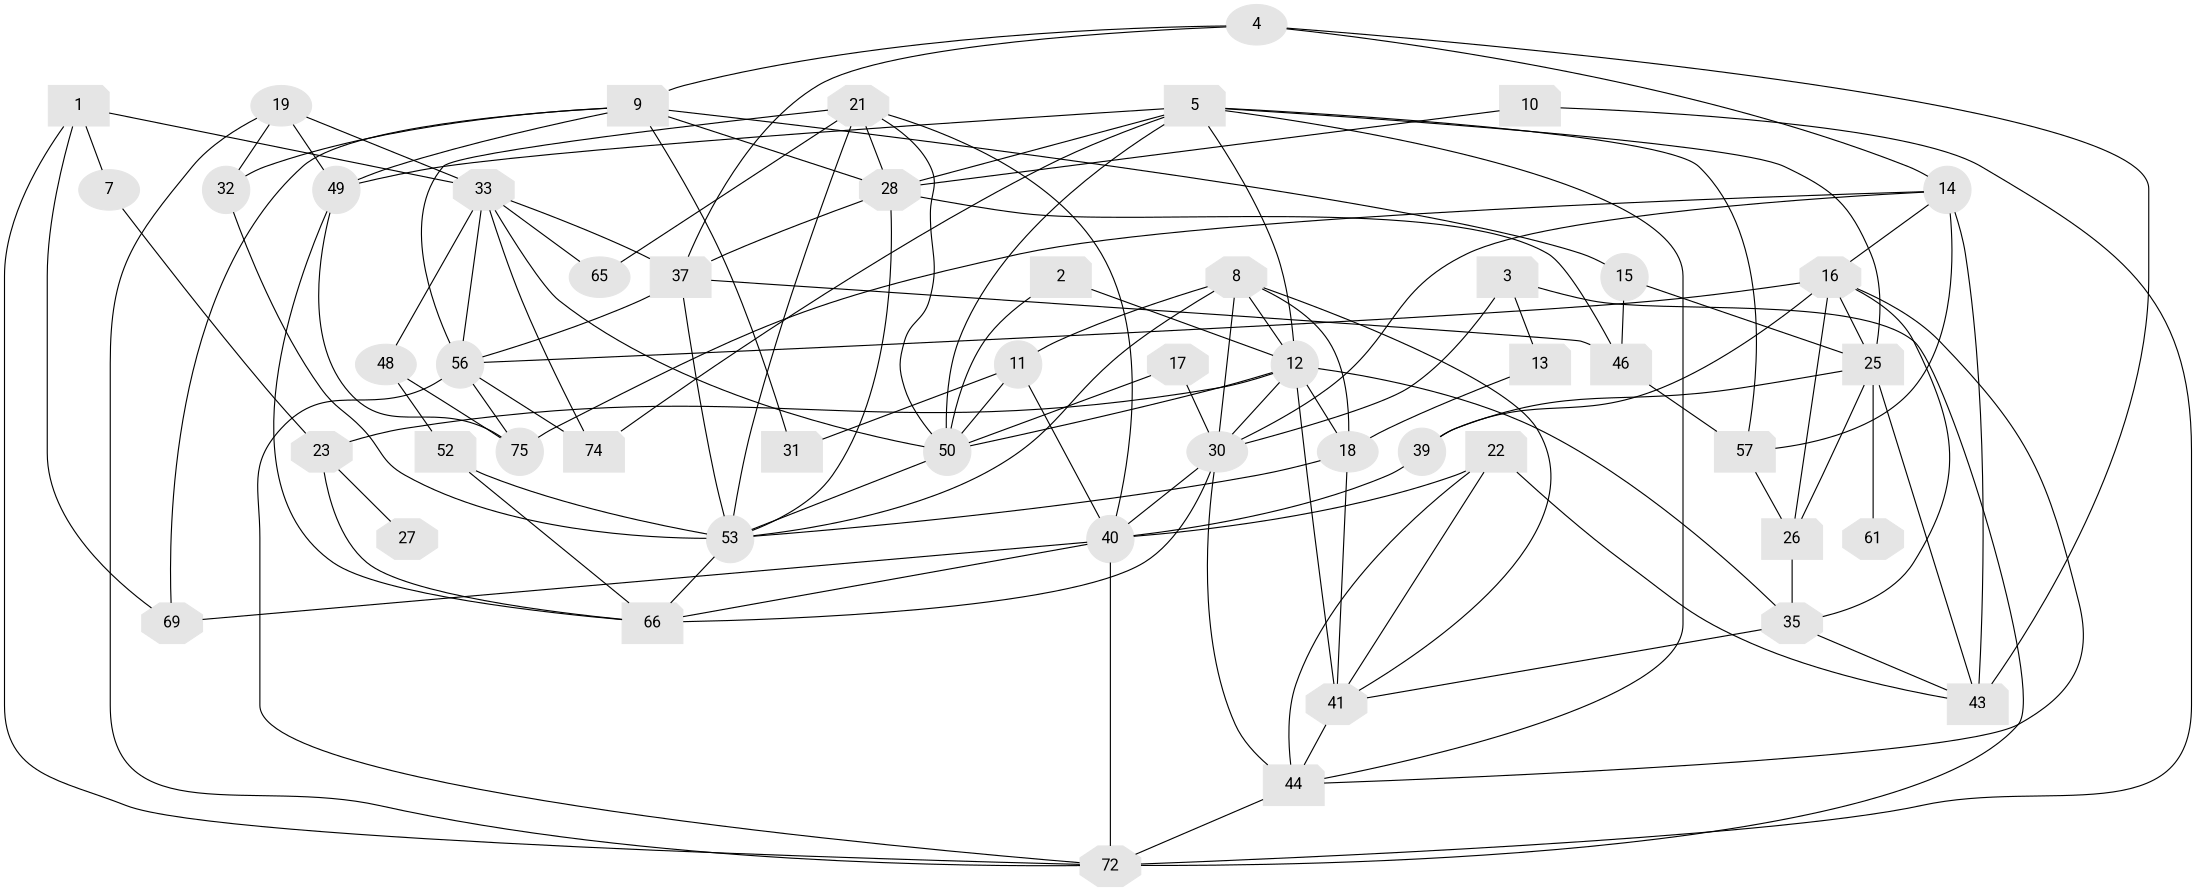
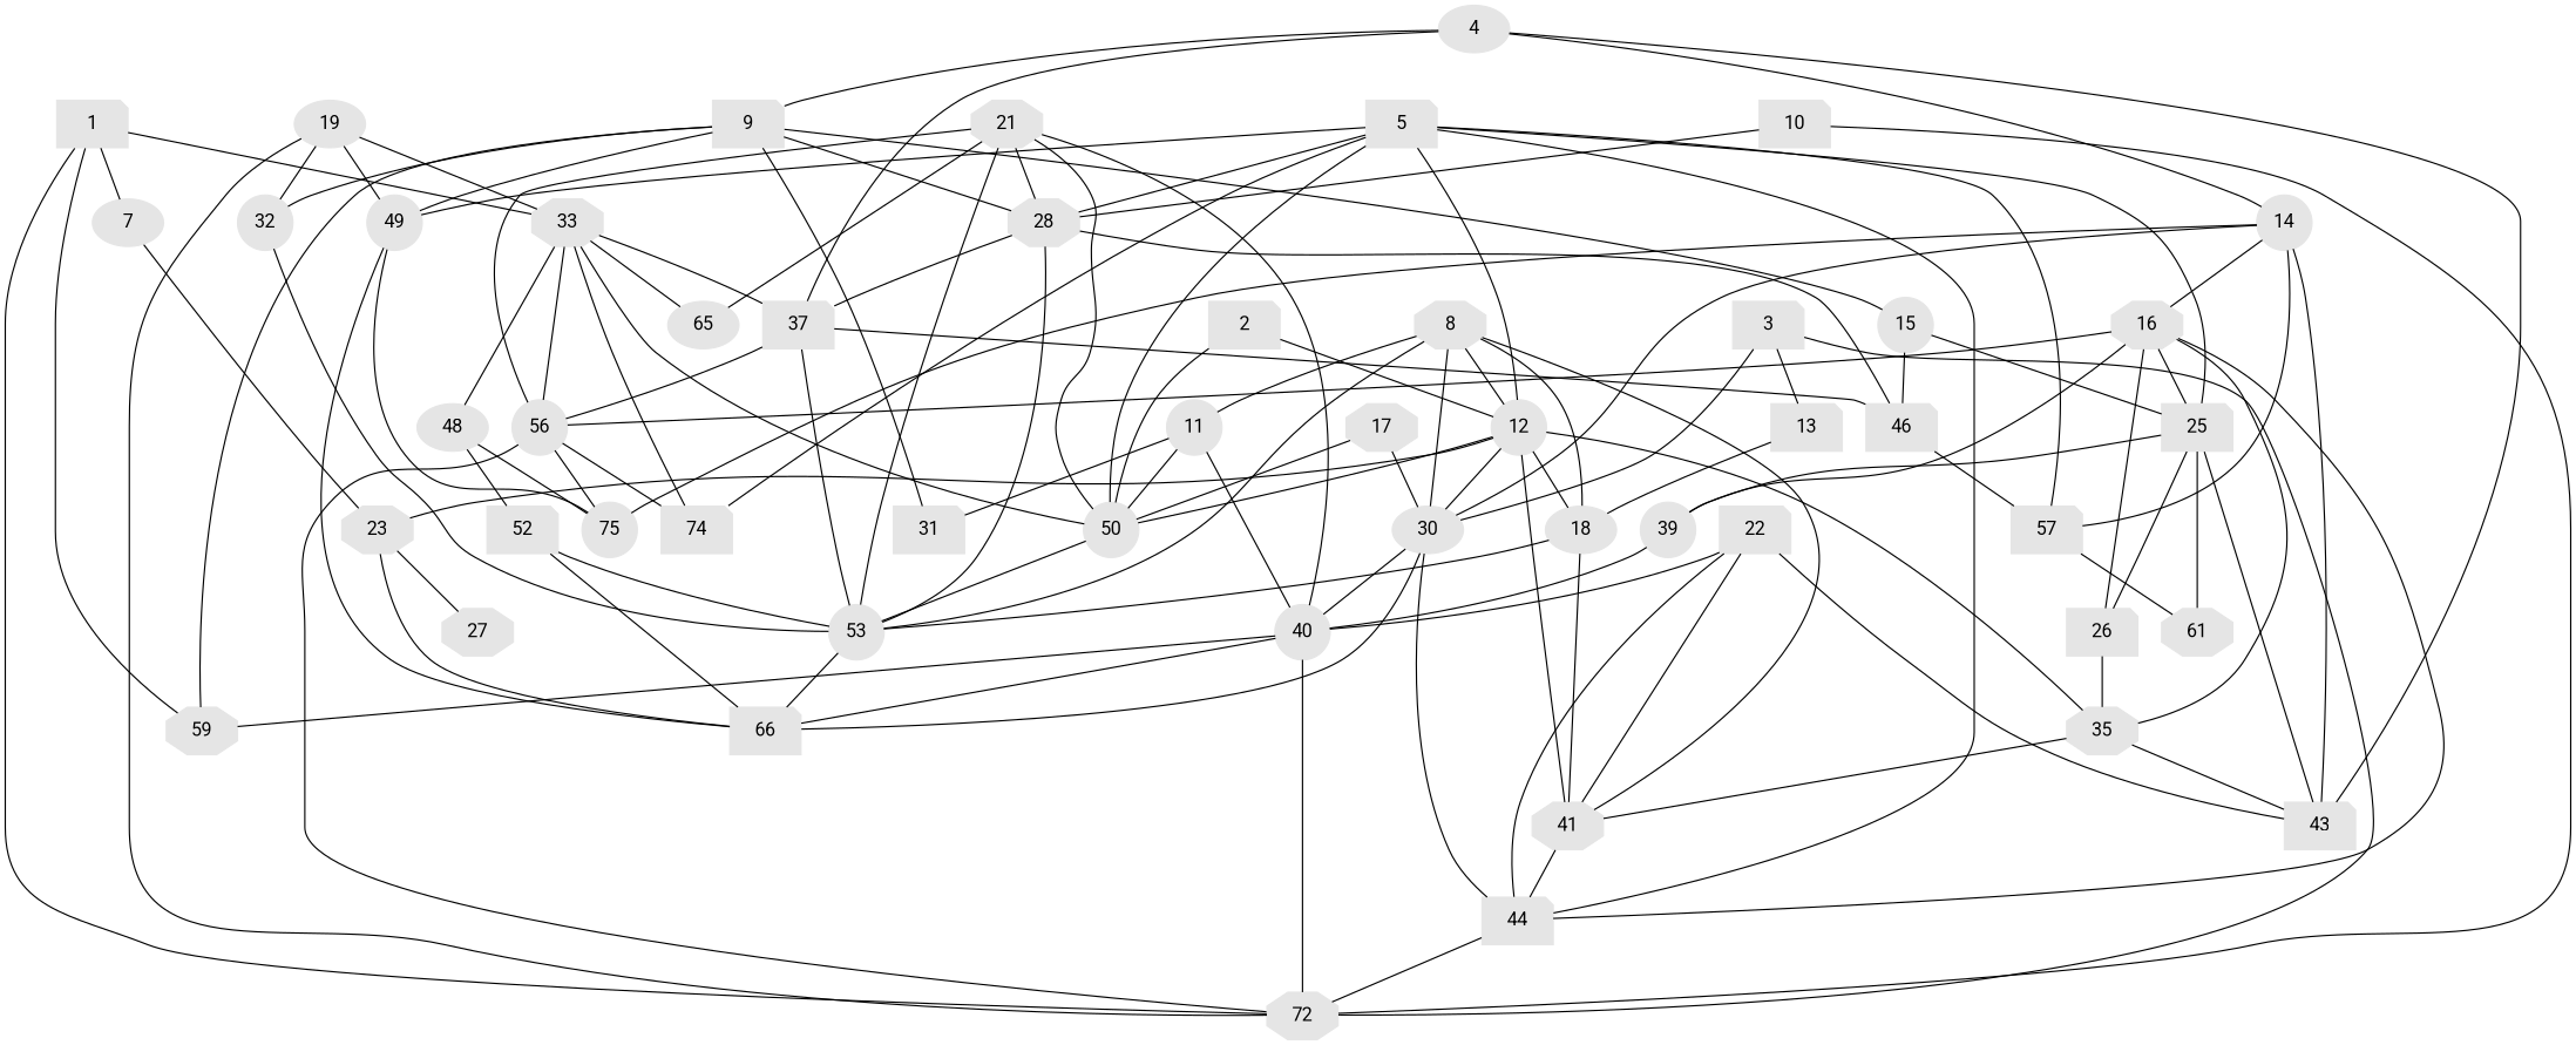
  graph {
    fontname=Roboto
    node [color=gray90 fontname=Roboto shape=note style=filled]
    edge [fontname=Roboto]
    7 [shape=ellipse]
    1
    33 [shape=octagon super="+42"]
-   69 [shape=octagon]
+   69 [shape=octagon label=59]
    72 [shape=octagon]
    23 [shape=octagon]
    50 [shape=circle super="+64"]
    37 [super="+76"]
    74
    56 [shape=circle super="+73"]
    65 [shape=ellipse]
    48 [shape=ellipse]
    12 [shape=circle super="+45"]
    30 [shape=ellipse super="+34"]
    18 [shape=ellipse super="+38"]
    41 [shape=octagon super="+67"]
    n17 [label=35 shape=octagon super="+51"]
    2
    53 [shape=circle super="+71"]
    3
    13
    44 [super="+47"]
    40 [shape=circle super="+70"]
    66
    9 [super="+24"]
    28 [shape=octagon super="+58"]
    49 [shape=circle]
    15 [shape=circle]
    31
    32 [shape=circle]
    4 [shape=ellipse]
    14 [shape=circle super="+59"]
    43 [super="+60"]
    57
    16 [shape=octagon super="+35"]
    75 [shape=circle]
    46 [super="+62"]
    5 [super="+29"]
    25 [super="+55"]
    26
    39 [shape=circle]
    61 [shape=octagon]
    27 [shape=octagon]
    8 [shape=octagon super="+54"]
    11 [shape=circle]
    10
    17 [shape=octagon]
    22
    19 [shape=ellipse super="+68"]
    21 [shape=octagon super="+63"]
    52
    7 -- 23
    1 -- 7
    1 -- 33
    1 -- 69
    1 -- 72
    33 -- 50
    33 -- 37
    33 -- 74
    33 -- 56
    33 -- 65
    33 -- 48
    23 -- 66
    23 -- 27
    50 -- 53
    37 -- 56
    37 -- 53
    37 -- 46
    56 -- 72
    56 -- 74
    56 -- 75
    48 -- 75
    48 -- 52
    12 -- 23
    12 -- 50
    12 -- 30
    12 -- 18
    12 -- 41 [weight=2]
    12 -- n17
    30 -- 44
    30 -- 40
    30 -- 66
    18 -- 41
    18 -- 53
    41 -- 44
    n17 -- 41
    n17 -- 43
    2 -- 50
    2 -- 12
    53 -- 66
    3 -- 72
    3 -- 30
    3 -- 13
    13 -- 18
    44 -- 72
    40 -- 69
    40 -- 72
    40 -- 66
    9 -- 69
    9 -- 28 [weight=2]
    9 -- 49
    9 -- 15
    9 -- 31
    9 -- 32
    28 -- 37
    28 -- 53
    28 -- 46
    49 -- 66
    49 -- 75
    15 -- 46
    15 -- 25
    32 -- 53
    4 -- 37
    4 -- 9
    4 -- 14
    4 -- 43
    14 -- 30
    14 -- 43
    14 -- 57
    14 -- 16
    14 -- 75
-   57 -- 26
+   57 -- 61
    16 -- 56
    16 -- n17
    16 -- 44
    16 -- 25 [weight=2]
    16 -- 26
    16 -- 39
    46 -- 57
    5 -- 50
    5 -- 74
    5 -- 12
    5 -- 44
    5 -- 28
    5 -- 49
    5 -- 57
    5 -- 25
    25 -- 43
    25 -- 26
    25 -- 39
    25 -- 61
    26 -- n17
    39 -- 40
    8 -- 12
    8 -- 30
    8 -- 18
    8 -- 41
    8 -- 53
    8 -- 11
    11 -- 50
    11 -- 40
    11 -- 31
    10 -- 72
    10 -- 28
    17 -- 50
    17 -- 30
    22 -- 41
    22 -- 44
    22 -- 40
    22 -- 43
    19 -- 33
    19 -- 72
    19 -- 49
    19 -- 32
    21 -- 50
    21 -- 56
    21 -- 65
    21 -- 53
    21 -- 40
    21 -- 28
    52 -- 53
    52 -- 66
  }
